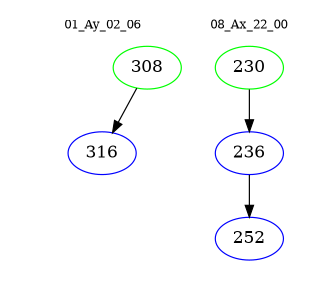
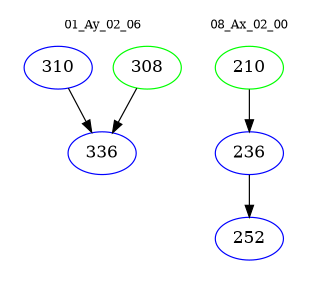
  digraph {
    node [color=blue]
    edge [color=black]
    n1 [color=green label=308]
-   n3 [label=316]
-   n4 [color=green label=230]
+   n2 [label=310]
+   n3 [label=336]
+   n4 [color=green label=210]
    n5 [label=236]
    n6 [label=252]
    subgraph cluster_1 {
      color=white
      fontsize=10
      label="01_Ay_02_06"
      n1
+     n2
      n3
    }
    subgraph cluster_2 {
      color=white
      fontsize=10
-     label="08_Ax_22_00"
+     label="08_Ax_02_00"
      n4
      n5
      n6
    }
    n1 -> n3
+   n2 -> n3
    n4 -> n5
    n5 -> n6
  }
